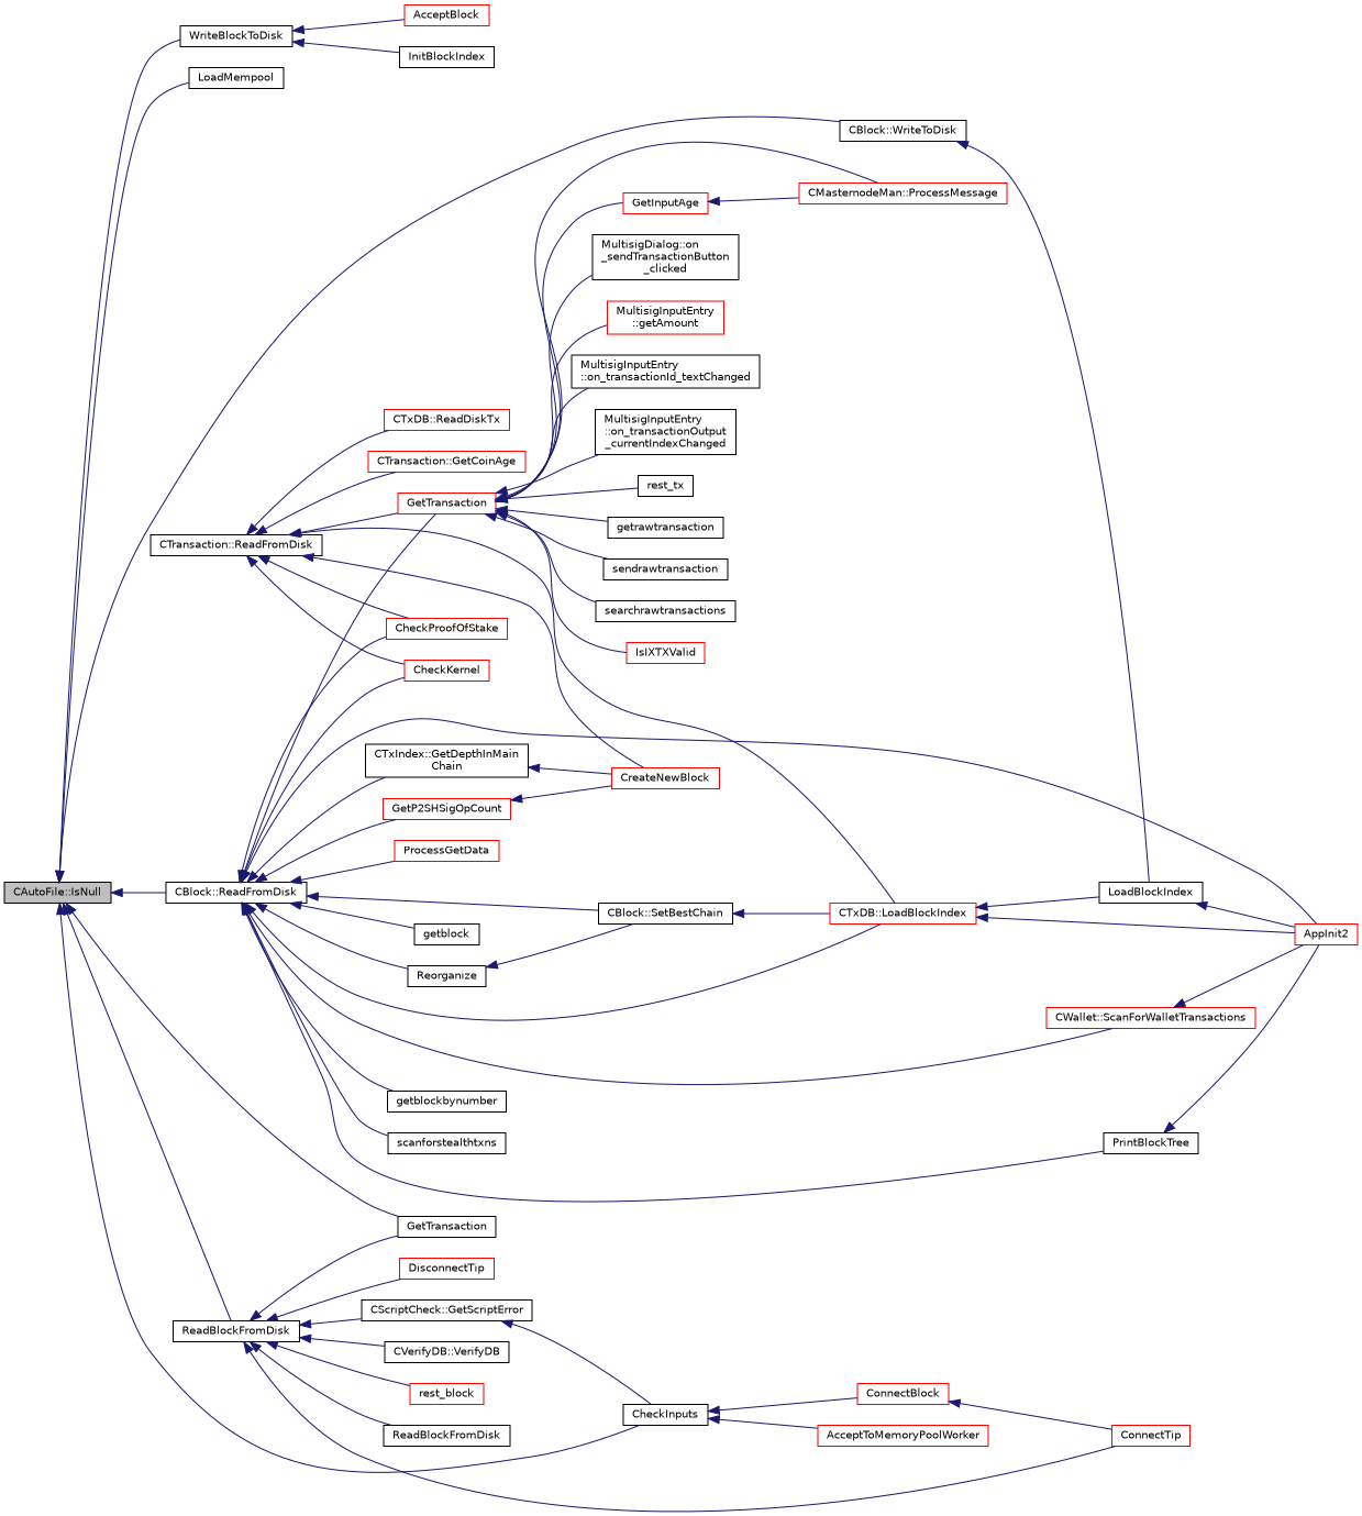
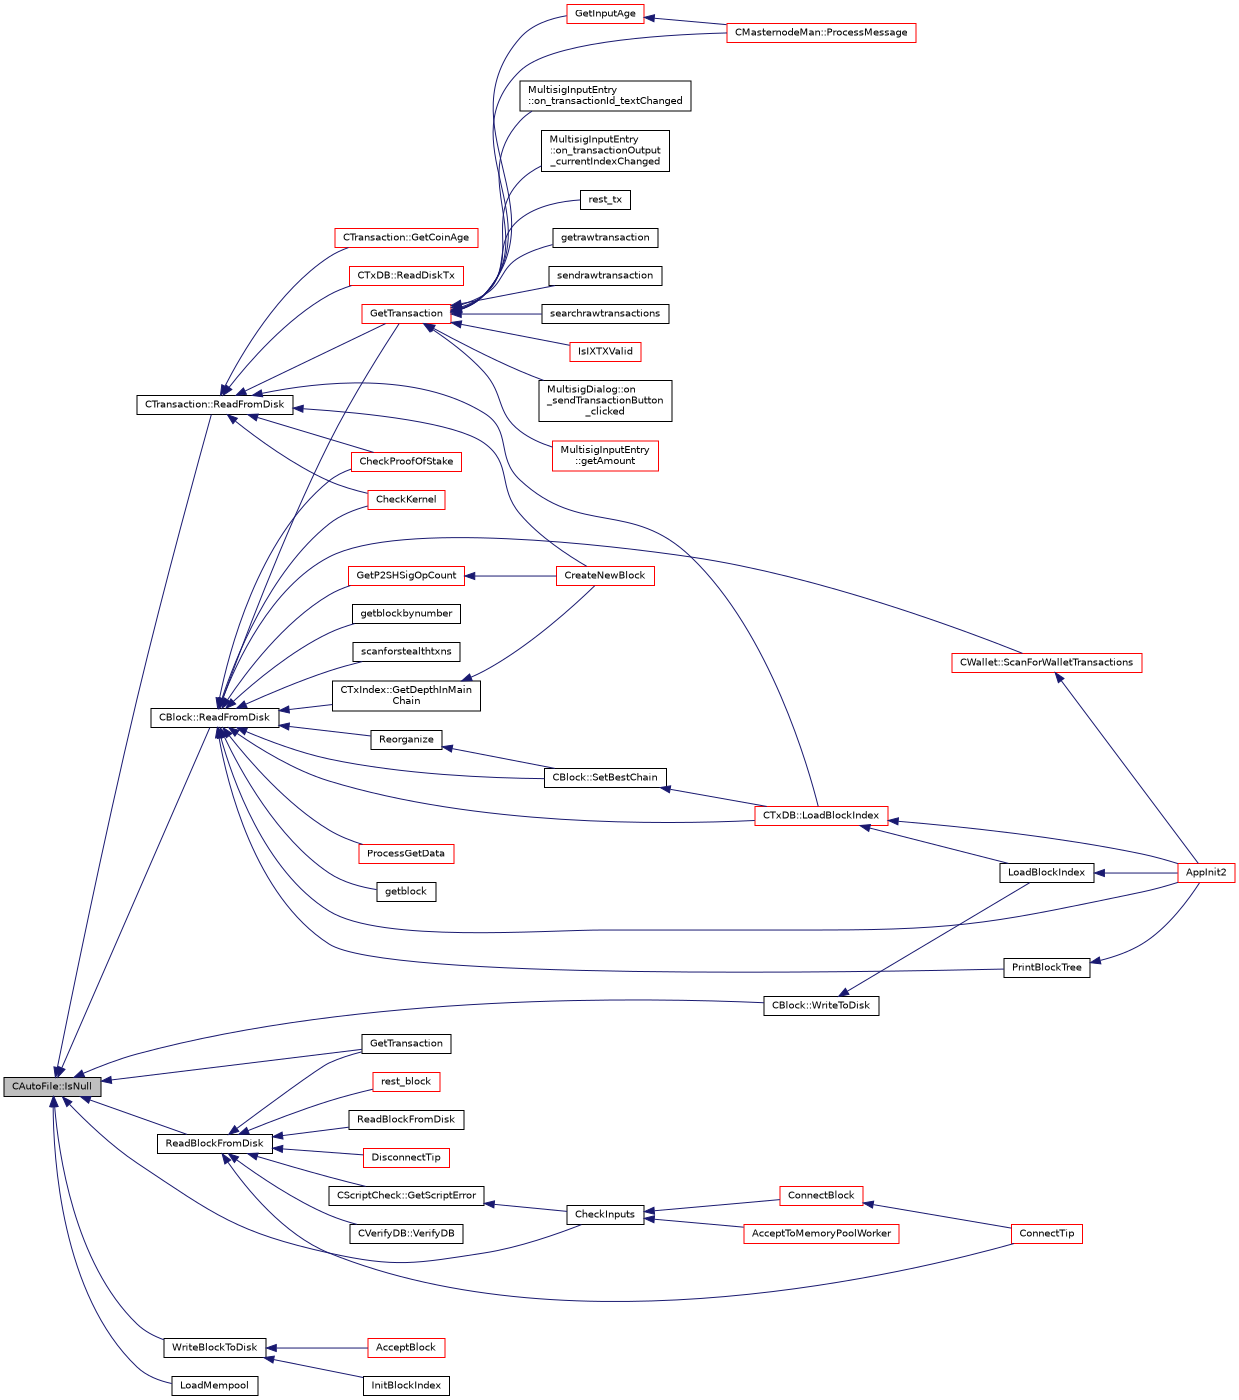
  digraph {
    rankdir=LR
    node [color=black fillcolor=white fontname=Helvetica fontsize=10 shape=record style=filled]
    edge [color=midnightblue dir=back fontname=Helvetica fontsize=10 labelfontname=Helvetica labelfontsize=10 style=solid]
    n1 [fillcolor=grey75 fontcolor=black height=0.2 label="CAutoFile::IsNull" width=0.4]
    n2 [height=0.2 label="CTransaction::ReadFromDisk" width=0.4]
    n3 [height=0.2 label="CBlock::WriteToDisk" width=0.4]
    n4 [height=0.2 label="CBlock::ReadFromDisk" width=0.4]
    n5 [height=0.2 label=GetTransaction width=0.4]
    n6 [height=0.2 label=WriteBlockToDisk width=0.4]
    n7 [height=0.2 label=ReadBlockFromDisk width=0.4]
    n8 [height=0.2 label=CheckInputs width=0.4]
    n9 [height=0.2 label=LoadMempool width=0.4]
    n10 [color=red height=0.2 label=GetTransaction width=0.4]
    n11 [color=red height=0.2 label="CTransaction::GetCoinAge" width=0.4]
    n12 [color=red height=0.2 label=CreateNewBlock width=0.4]
    n13 [color=red height=0.2 label=CheckProofOfStake width=0.4]
    n14 [color=red height=0.2 label=CheckKernel width=0.4]
    n15 [color=red height=0.2 label="CTxDB::ReadDiskTx" width=0.4]
    n16 [color=red height=0.2 label="CTxDB::LoadBlockIndex" width=0.4]
    n17 [height=0.2 label=LoadBlockIndex width=0.4]
    n18 [color=red height=0.2 label=AppInit2 width=0.4]
    n19 [color=red height=0.2 label=GetP2SHSigOpCount width=0.4]
    n20 [height=0.2 label="CTxIndex::GetDepthInMain\lChain" width=0.4]
    n21 [height=0.2 label=Reorganize width=0.4]
    n22 [height=0.2 label="CBlock::SetBestChain" width=0.4]
    n23 [height=0.2 label=PrintBlockTree width=0.4]
    n24 [color=red height=0.2 label=ProcessGetData width=0.4]
    n25 [height=0.2 label=getblock width=0.4]
    n26 [height=0.2 label=getblockbynumber width=0.4]
    n27 [height=0.2 label=scanforstealthtxns width=0.4]
    n28 [color=red height=0.2 label="CWallet::ScanForWalletTransactions" width=0.4]
    n29 [color=red height=0.2 label=AcceptBlock width=0.4]
    n30 [height=0.2 label=InitBlockIndex width=0.4]
    n31 [color=red height=0.2 label=rest_block width=0.4]
    n32 [height=0.2 label=ReadBlockFromDisk width=0.4]
    n33 [color=red height=0.2 label=DisconnectTip width=0.4]
    n34 [color=red height=0.2 label=ConnectTip width=0.4]
    n35 [height=0.2 label="CVerifyDB::VerifyDB" width=0.4]
    n36 [height=0.2 label="CScriptCheck::GetScriptError" width=0.4]
    n37 [color=red height=0.2 label=AcceptToMemoryPoolWorker width=0.4]
    n38 [color=red height=0.2 label=ConnectBlock width=0.4]
    n39 [color=red height=0.2 label=IsIXTXValid width=0.4]
    n40 [color=red height=0.2 label=GetInputAge width=0.4]
    n41 [color=red height=0.2 label="CMasternodeMan::ProcessMessage" width=0.4]
    n42 [height=0.2 label="MultisigDialog::on\l_sendTransactionButton\l_clicked" width=0.4]
    n43 [color=red height=0.2 label="MultisigInputEntry\l::getAmount" width=0.4]
    n44 [height=0.2 label="MultisigInputEntry\l::on_transactionId_textChanged" width=0.4]
    n45 [height=0.2 label="MultisigInputEntry\l::on_transactionOutput\l_currentIndexChanged" width=0.4]
    n46 [height=0.2 label=rest_tx width=0.4]
    n47 [height=0.2 label=getrawtransaction width=0.4]
    n48 [height=0.2 label=sendrawtransaction width=0.4]
    n49 [height=0.2 label=searchrawtransactions width=0.4]
+   n1 -> n2
    n1 -> n3
    n1 -> n4
    n1 -> n5
    n1 -> n6
    n1 -> n7
    n1 -> n8
    n1 -> n9
    n2 -> n10
    n2 -> n11
    n2 -> n12
    n2 -> n13
    n2 -> n14
    n2 -> n15
    n2 -> n16
    n3 -> n17
    n4 -> n10
    n4 -> n13
    n4 -> n14
    n4 -> n16
    n4 -> n18
    n4 -> n19
    n4 -> n20
    n4 -> n21
    n4 -> n22
    n4 -> n23
    n4 -> n24
    n4 -> n25
    n4 -> n26
    n4 -> n27
    n4 -> n28
    n6 -> n29
    n6 -> n30
    n7 -> n5
    n7 -> n31
    n7 -> n32
    n7 -> n33
    n7 -> n34
    n7 -> n35
    n7 -> n36
    n8 -> n37
    n8 -> n38
    n10 -> n39
    n10 -> n40
    n10 -> n41
    n10 -> n42
    n10 -> n43
    n10 -> n44
    n10 -> n45
    n10 -> n46
    n10 -> n47
    n10 -> n48
    n10 -> n49
    n16 -> n17
    n16 -> n18
    n17 -> n18
    n19 -> n12
    n20 -> n12
    n21 -> n22
    n22 -> n16
    n23 -> n18
    n28 -> n18
    n36 -> n8
    n38 -> n34
    n40 -> n41
  }
